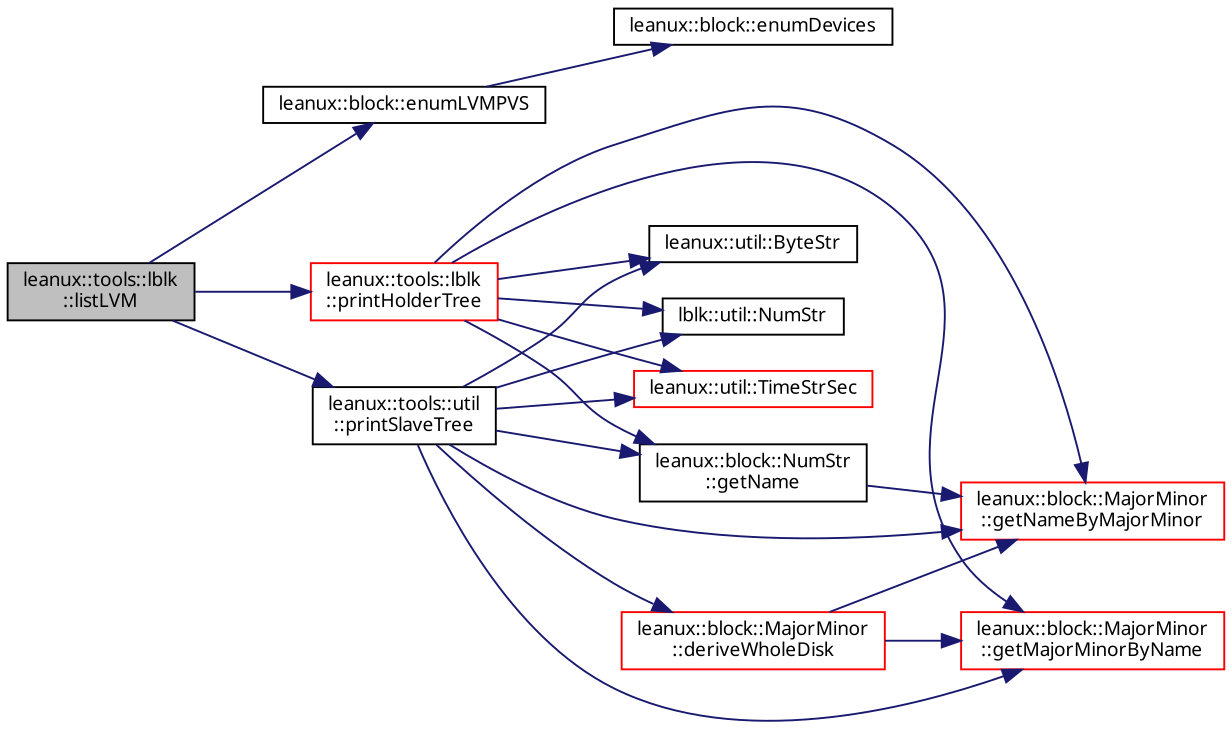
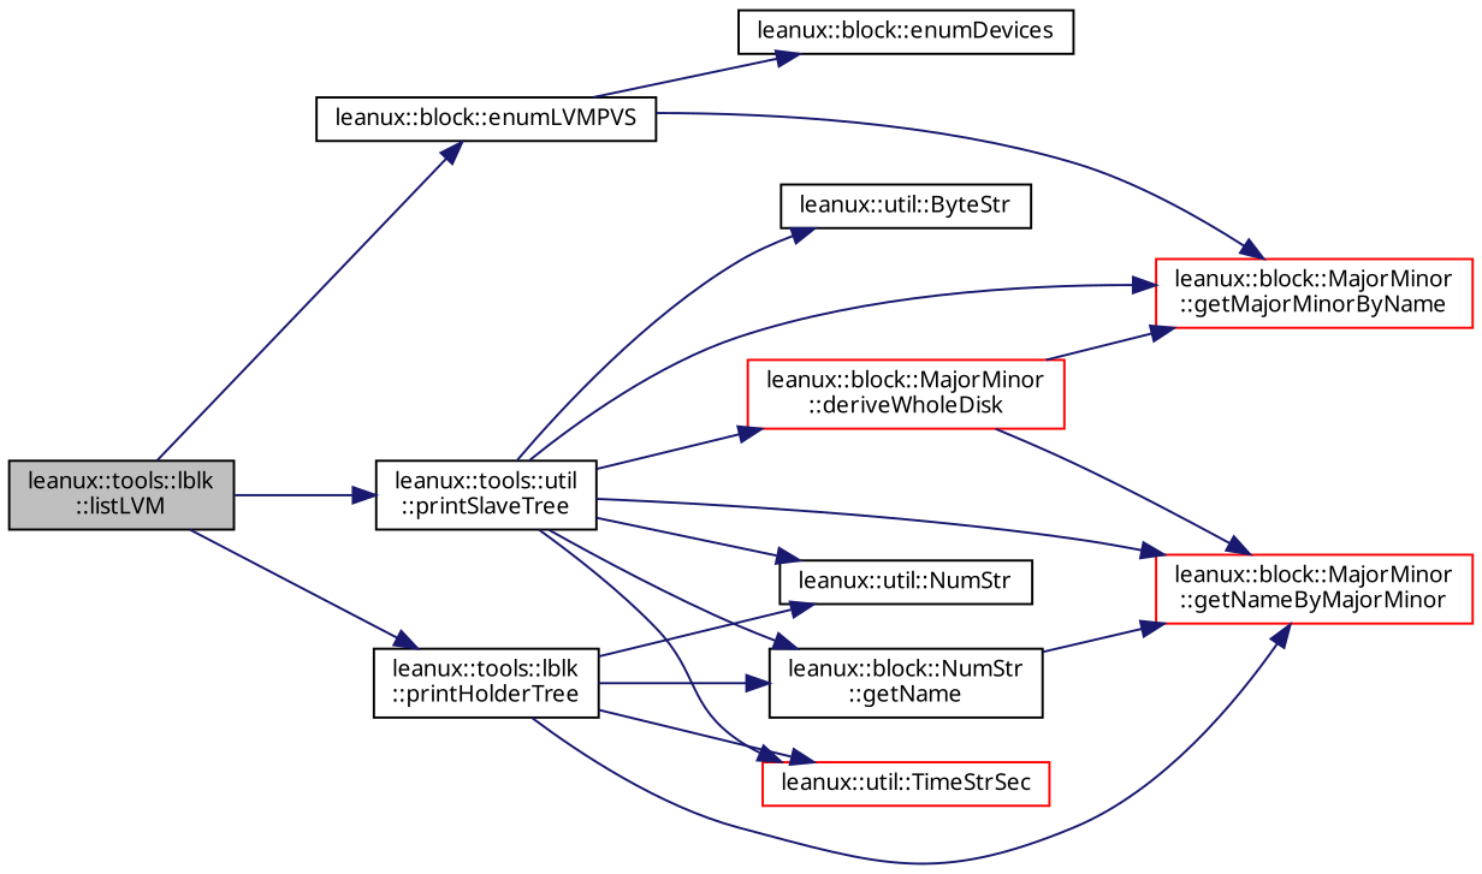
  digraph {
    fontname="Noto Sans"
    rankdir=LR
    node [color=black fontname="Noto Sans" fontsize=10 shape=record]
    edge [color=midnightblue fontname="Noto Sans" fontsize=10 labelfontname=Helvetica labelfontsize=10 style=solid]
    n1 [fillcolor=grey75 fontcolor=black height=0.2 label="leanux::tools::lblk\l::listLVM" style=filled width=0.4]
    n2 [height=0.2 label="leanux::block::enumLVMPVS" width=0.4]
-   n3 [color=red height=0.2 label="leanux::tools::lblk\l::printHolderTree" width=0.4]
+   n3 [height=0.2 label="leanux::tools::lblk\l::printHolderTree" width=0.4]
    n4 [height=0.2 label="leanux::tools::util\l::printSlaveTree" width=0.4]
    n5 [height=0.2 label="leanux::block::enumDevices" width=0.4]
    n6 [height=0.2 label="leanux::util::ByteStr" width=0.4]
    n7 [color=red height=0.2 label="leanux::block::MajorMinor\l::getMajorMinorByName" width=0.4]
    n8 [height=0.2 label="leanux::block::NumStr\l::getName" width=0.4]
    n9 [color=red height=0.2 label="leanux::block::MajorMinor\l::getNameByMajorMinor" width=0.4]
-   n10 [height=0.2 label="lblk::util::NumStr" width=0.4]
+   n10 [height=0.2 label="leanux::util::NumStr" width=0.4]
    n11 [color=red height=0.2 label="leanux::util::TimeStrSec" width=0.4]
    n12 [color=red height=0.2 label="leanux::block::MajorMinor\l::deriveWholeDisk" width=0.4]
    n1 -> n2
    n1 -> n3
    n1 -> n4
    n2 -> n5
-   n3 -> n6
-   n3 -> n7
+   n2 -> n7
    n3 -> n8
    n3 -> n9
    n3 -> n10
    n3 -> n11
    n4 -> n6
    n4 -> n7
    n4 -> n8
    n4 -> n9
    n4 -> n10
    n4 -> n11
    n4 -> n12
    n8 -> n9
    n12 -> n7
    n12 -> n9
  }
